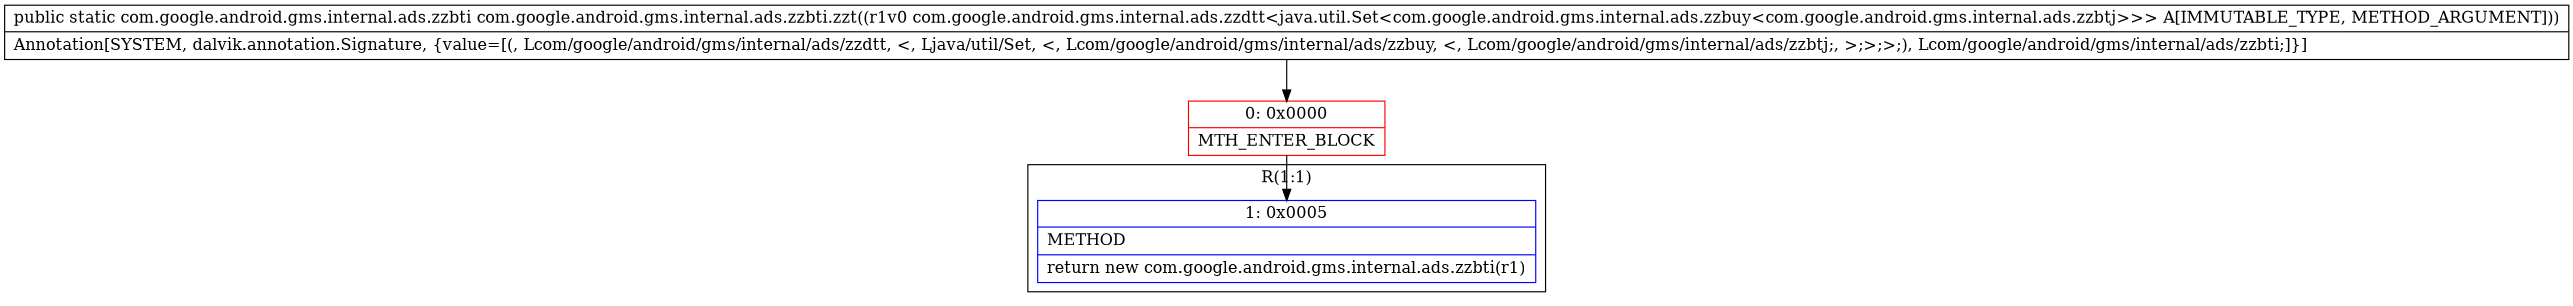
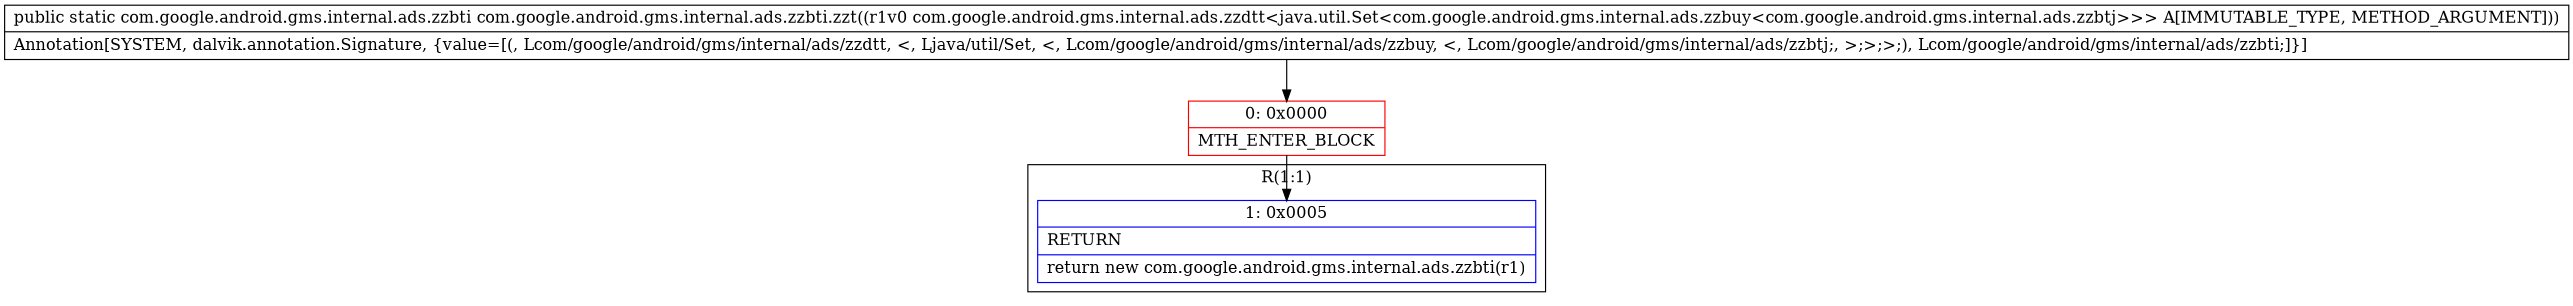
  digraph {
    node [shape=record]
-   n1 [color=blue label="{1\:\ 0x0005|METHOD\l|return new com.google.android.gms.internal.ads.zzbti(r1)\l}"]
+   n1 [color=blue label="{1\:\ 0x0005|RETURN\l|return new com.google.android.gms.internal.ads.zzbti(r1)\l}"]
    n2 [color=red label="{0\:\ 0x0000|MTH_ENTER_BLOCK\l}"]
    n3 [label="{public static com.google.android.gms.internal.ads.zzbti com.google.android.gms.internal.ads.zzbti.zzt((r1v0 com.google.android.gms.internal.ads.zzdtt\<java.util.Set\<com.google.android.gms.internal.ads.zzbuy\<com.google.android.gms.internal.ads.zzbtj\>\>\> A[IMMUTABLE_TYPE, METHOD_ARGUMENT]))  | Annotation[SYSTEM, dalvik.annotation.Signature, \{value=[(, Lcom\/google\/android\/gms\/internal\/ads\/zzdtt, \<, Ljava\/util\/Set, \<, Lcom\/google\/android\/gms\/internal\/ads\/zzbuy, \<, Lcom\/google\/android\/gms\/internal\/ads\/zzbtj;, \>;\>;\>;), Lcom\/google\/android\/gms\/internal\/ads\/zzbti;]\}]\l}"]
    subgraph cluster_1 {
      label="R(1:1)"
      n1
    }
    n2 -> n1
    n3 -> n2
  }
